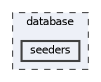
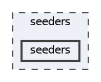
  digraph {
    compound=true
    fontname="DejaVu Sans"
    n1 [color=grey25 fillcolor="#edf0f7" fontname="DejaVu Sans" fontsize=10 height=0.2 label=seeders shape=box style="filled,bold" width=0.4]
    subgraph cluster_1 {
      bgcolor="#edf0f7"
      fontsize=10
-     label=database
+     label=seeders
      pencolor=grey25
      style="filled,dashed"
      n1
    }
  }
